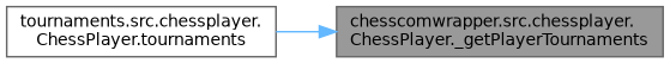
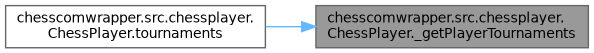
  digraph {
    rankdir=RL
    node [fontname=Helvetica fontsize=10 shape=box style=filled]
    n1 [color=gray40 fillcolor=grey60 fontcolor=black height=0.2 label="chesscomwrapper.src.chessplayer.\lChessPlayer._getPlayerTournaments" width=0.4]
-   n2 [color=grey40 fillcolor=white height=0.2 label="tournaments.src.chessplayer.\lChessPlayer.tournaments" width=0.4]
+   n2 [color=grey40 fillcolor=white height=0.2 label="chesscomwrapper.src.chessplayer.\lChessPlayer.tournaments" width=0.4]
    n1 -> n2 [color=steelblue1 dir=back fontname=Helvetica fontsize=10 labelfontname=Helvetica labelfontsize=10 style=solid]
  }
